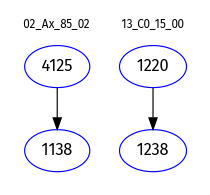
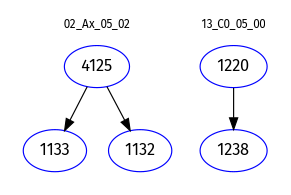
  digraph {
    fontname="Fira Sans"
    node [color=blue fontname="Fira Sans"]
    edge [color=black fontname="Fira Sans"]
    n1 [label=4125]
-   n3 [label=1138]
+   n2 [label=1133]
+   n3 [label=1132]
    n4 [label=1220]
    n5 [label=1238]
    subgraph cluster_1 {
      color=white
      fontsize=10
-     label="02_Ax_85_02"
+     label="02_Ax_05_02"
      n1
+     n2
      n3
    }
    subgraph cluster_2 {
      color=white
      fontsize=10
-     label="13_C0_15_00"
+     label="13_C0_05_00"
      n4
      n5
    }
+   n1 -> n2
    n1 -> n3
    n4 -> n5
  }
